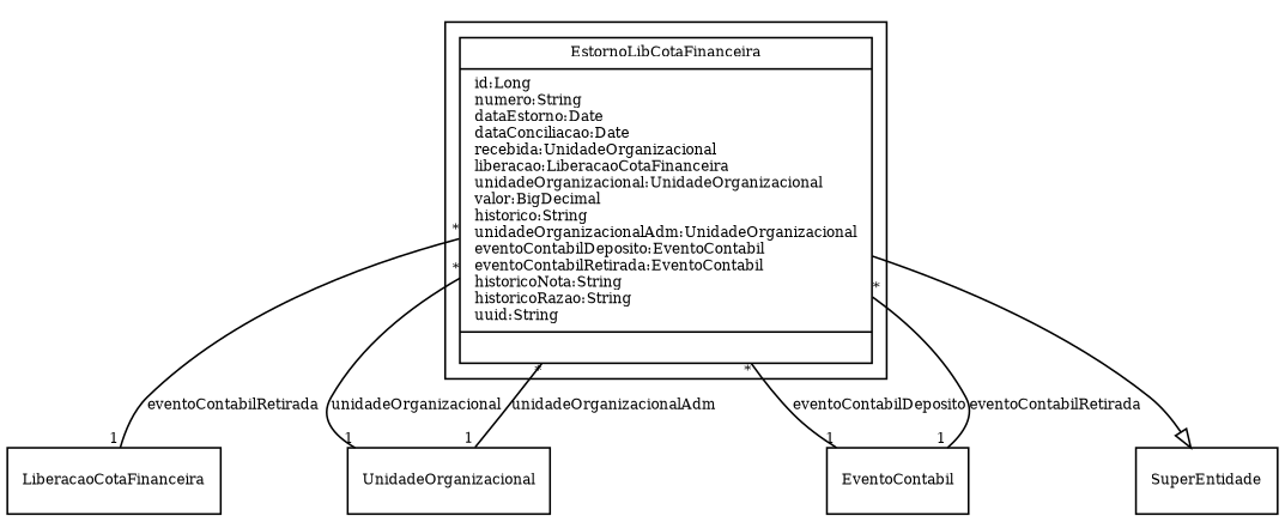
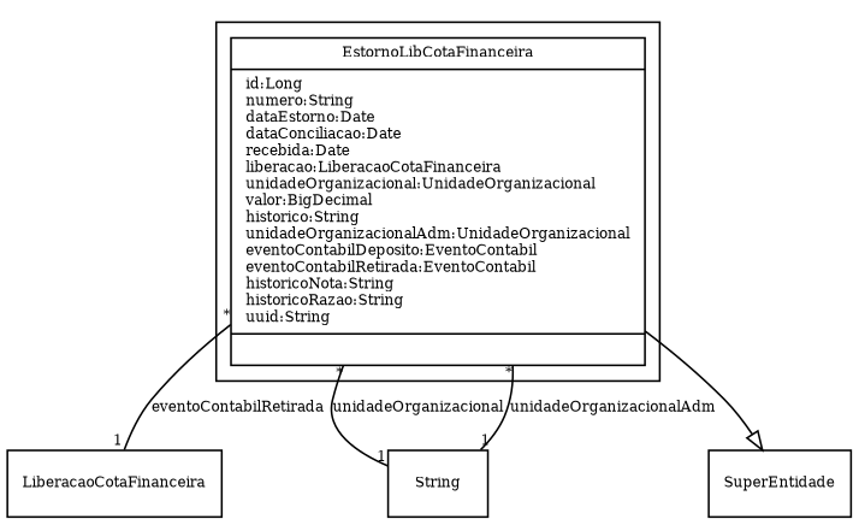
  digraph {
    fontname="Times-Roman"
    fontsize=8
    node [fontname="Times-Roman" fontsize=8 shape=record]
    edge [arrowhead=none fontname="Times-Roman" fontsize=8 headlabel=1 taillabel="*"]
-   n1 [label="{EstornoLibCotaFinanceira|id:Long\lnumero:String\ldataEstorno:Date\ldataConciliacao:Date\lrecebida:UnidadeOrganizacional\lliberacao:LiberacaoCotaFinanceira\lunidadeOrganizacional:UnidadeOrganizacional\lvalor:BigDecimal\lhistorico:String\lunidadeOrganizacionalAdm:UnidadeOrganizacional\leventoContabilDeposito:EventoContabil\leventoContabilRetirada:EventoContabil\lhistoricoNota:String\lhistoricoRazao:String\luuid:String\l|\l}"]
+   n1 [label="{EstornoLibCotaFinanceira|id:Long\lnumero:String\ldataEstorno:Date\ldataConciliacao:Date\lrecebida:Date\lliberacao:LiberacaoCotaFinanceira\lunidadeOrganizacional:UnidadeOrganizacional\lvalor:BigDecimal\lhistorico:String\lunidadeOrganizacionalAdm:UnidadeOrganizacional\leventoContabilDeposito:EventoContabil\leventoContabilRetirada:EventoContabil\lhistoricoNota:String\lhistoricoRazao:String\luuid:String\l|\l}"]
    LiberacaoCotaFinanceira
-   UnidadeOrganizacional
-   EventoContabil
+   UnidadeOrganizacional [label=String]
    SuperEntidade
    subgraph cluster_1 {
      n1
    }
    n1 -> LiberacaoCotaFinanceira [label=eventoContabilRetirada]
    n1 -> UnidadeOrganizacional [label=unidadeOrganizacional]
    n1 -> UnidadeOrganizacional [label=unidadeOrganizacionalAdm]
-   n1 -> EventoContabil [label=eventoContabilDeposito]
-   n1 -> EventoContabil [label=eventoContabilRetirada]
    n1 -> SuperEntidade [arrowhead=empty headlabel="" taillabel=""]
  }
